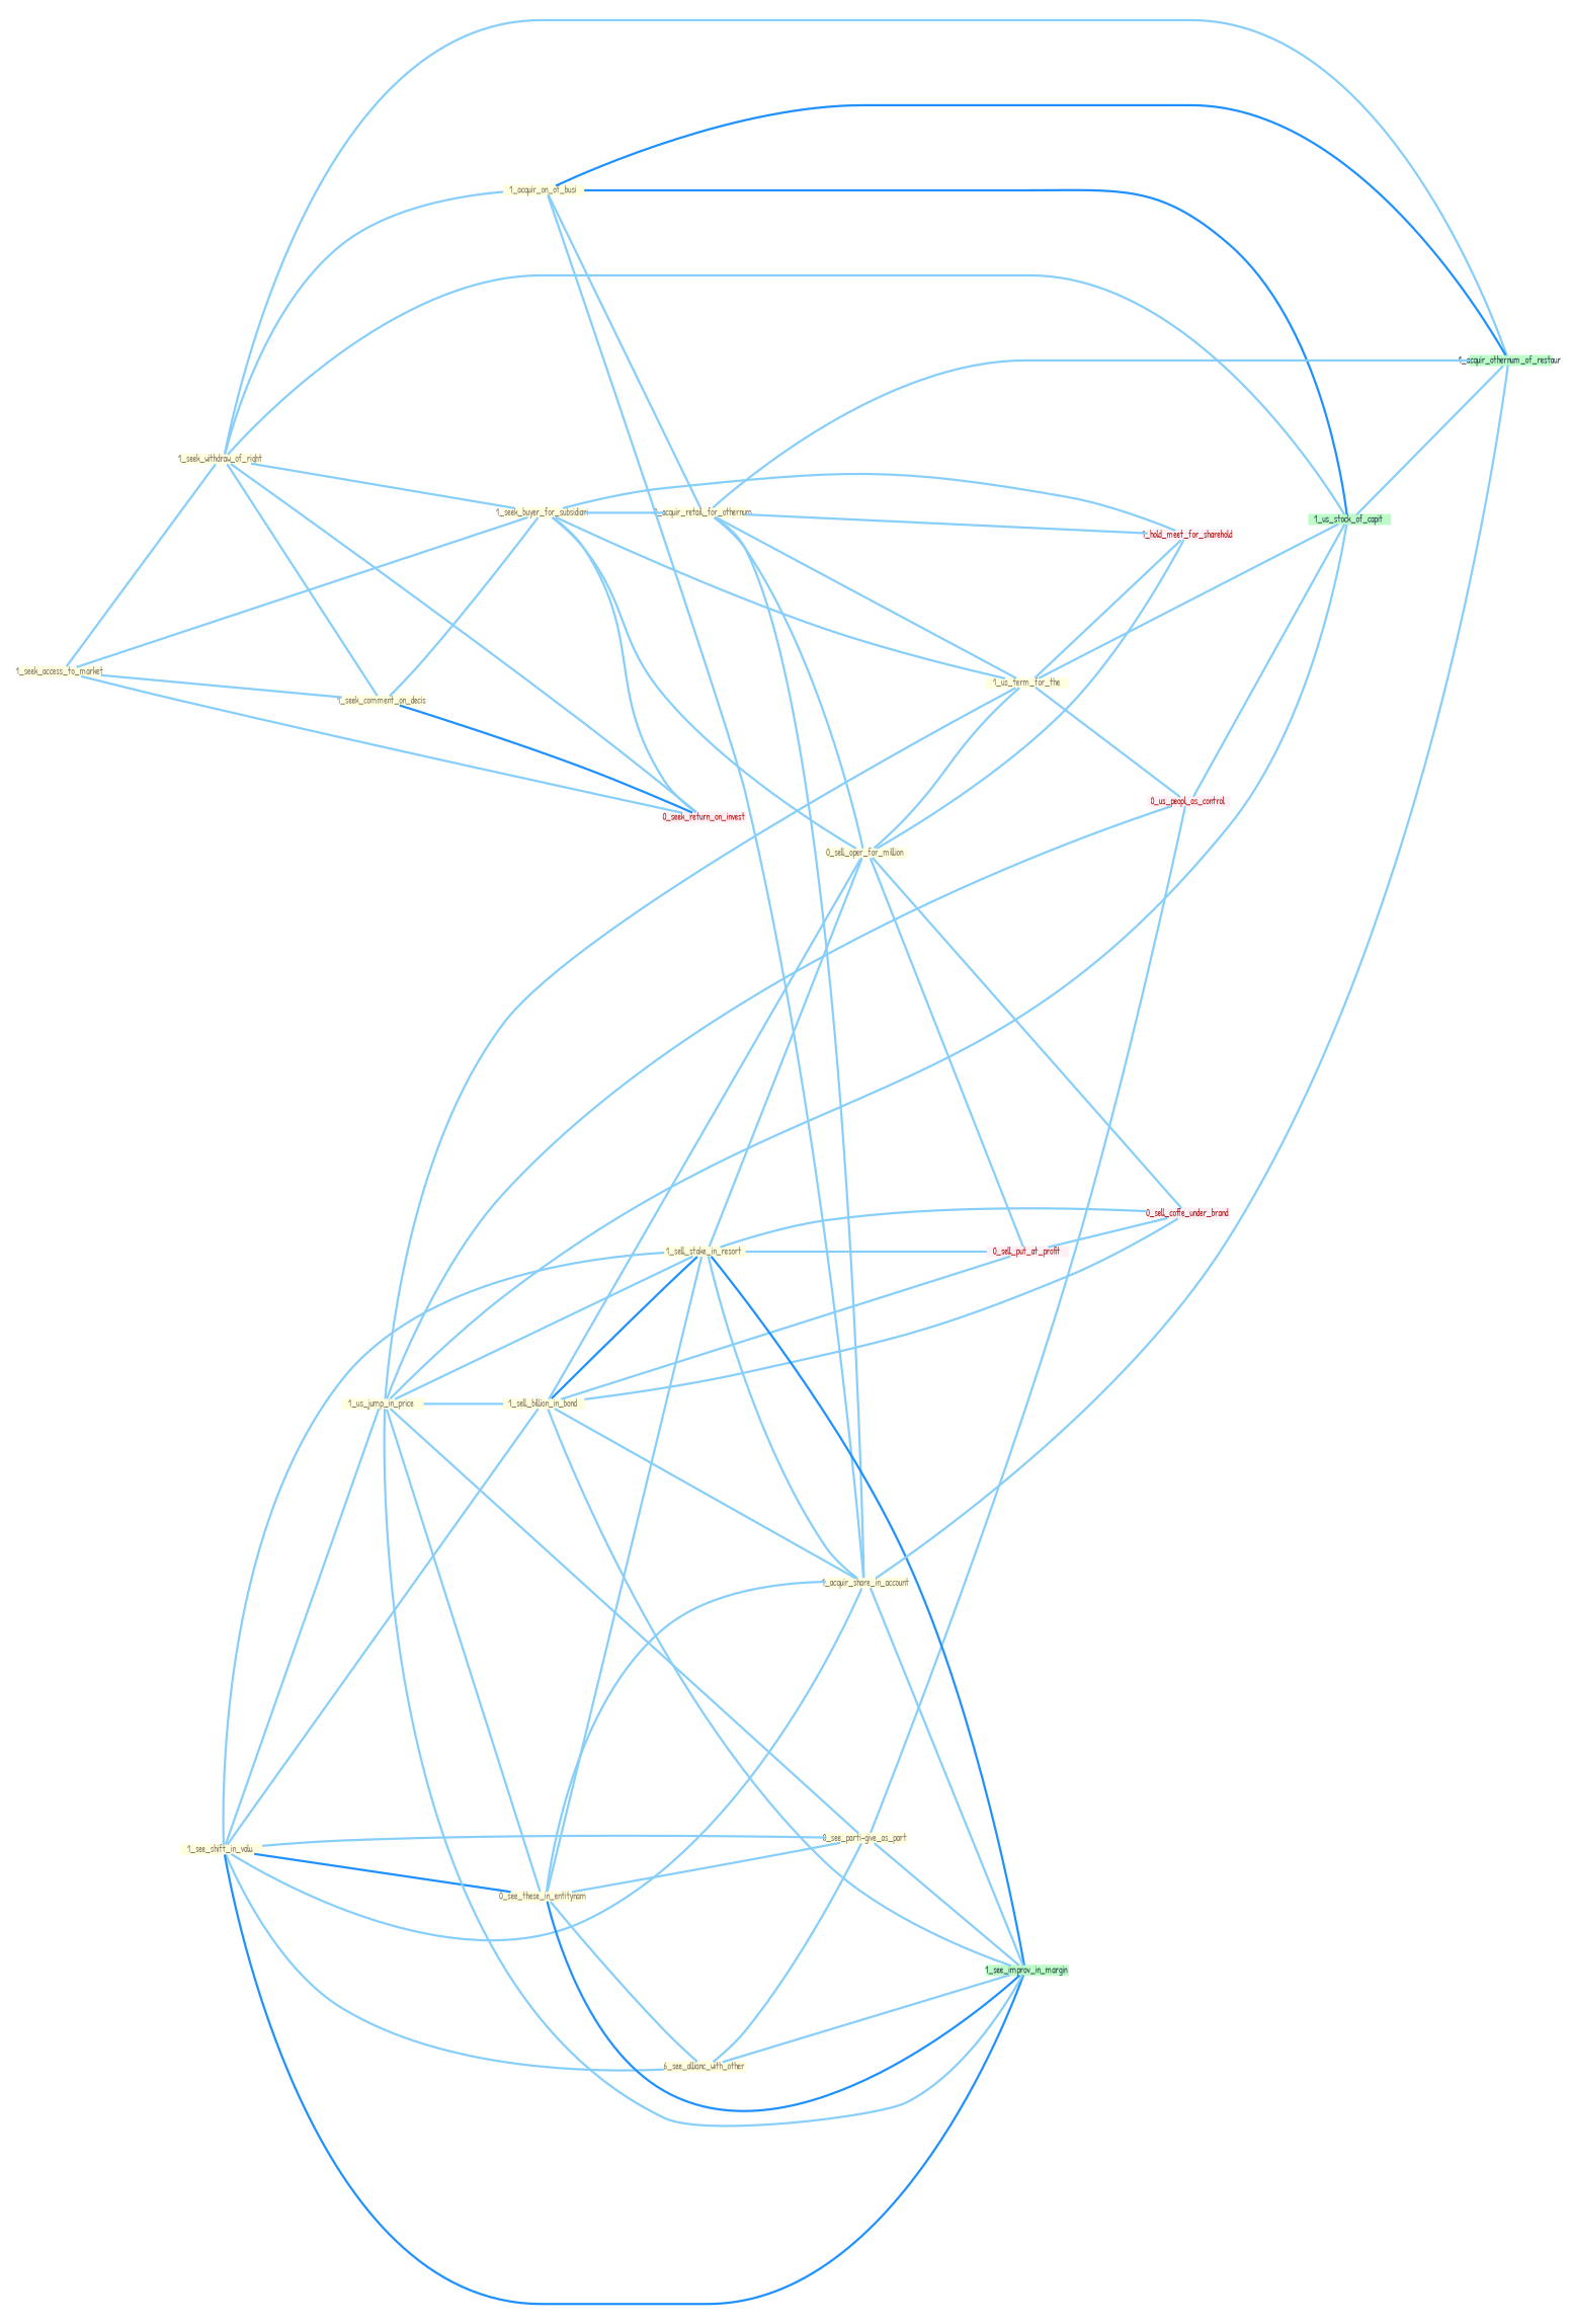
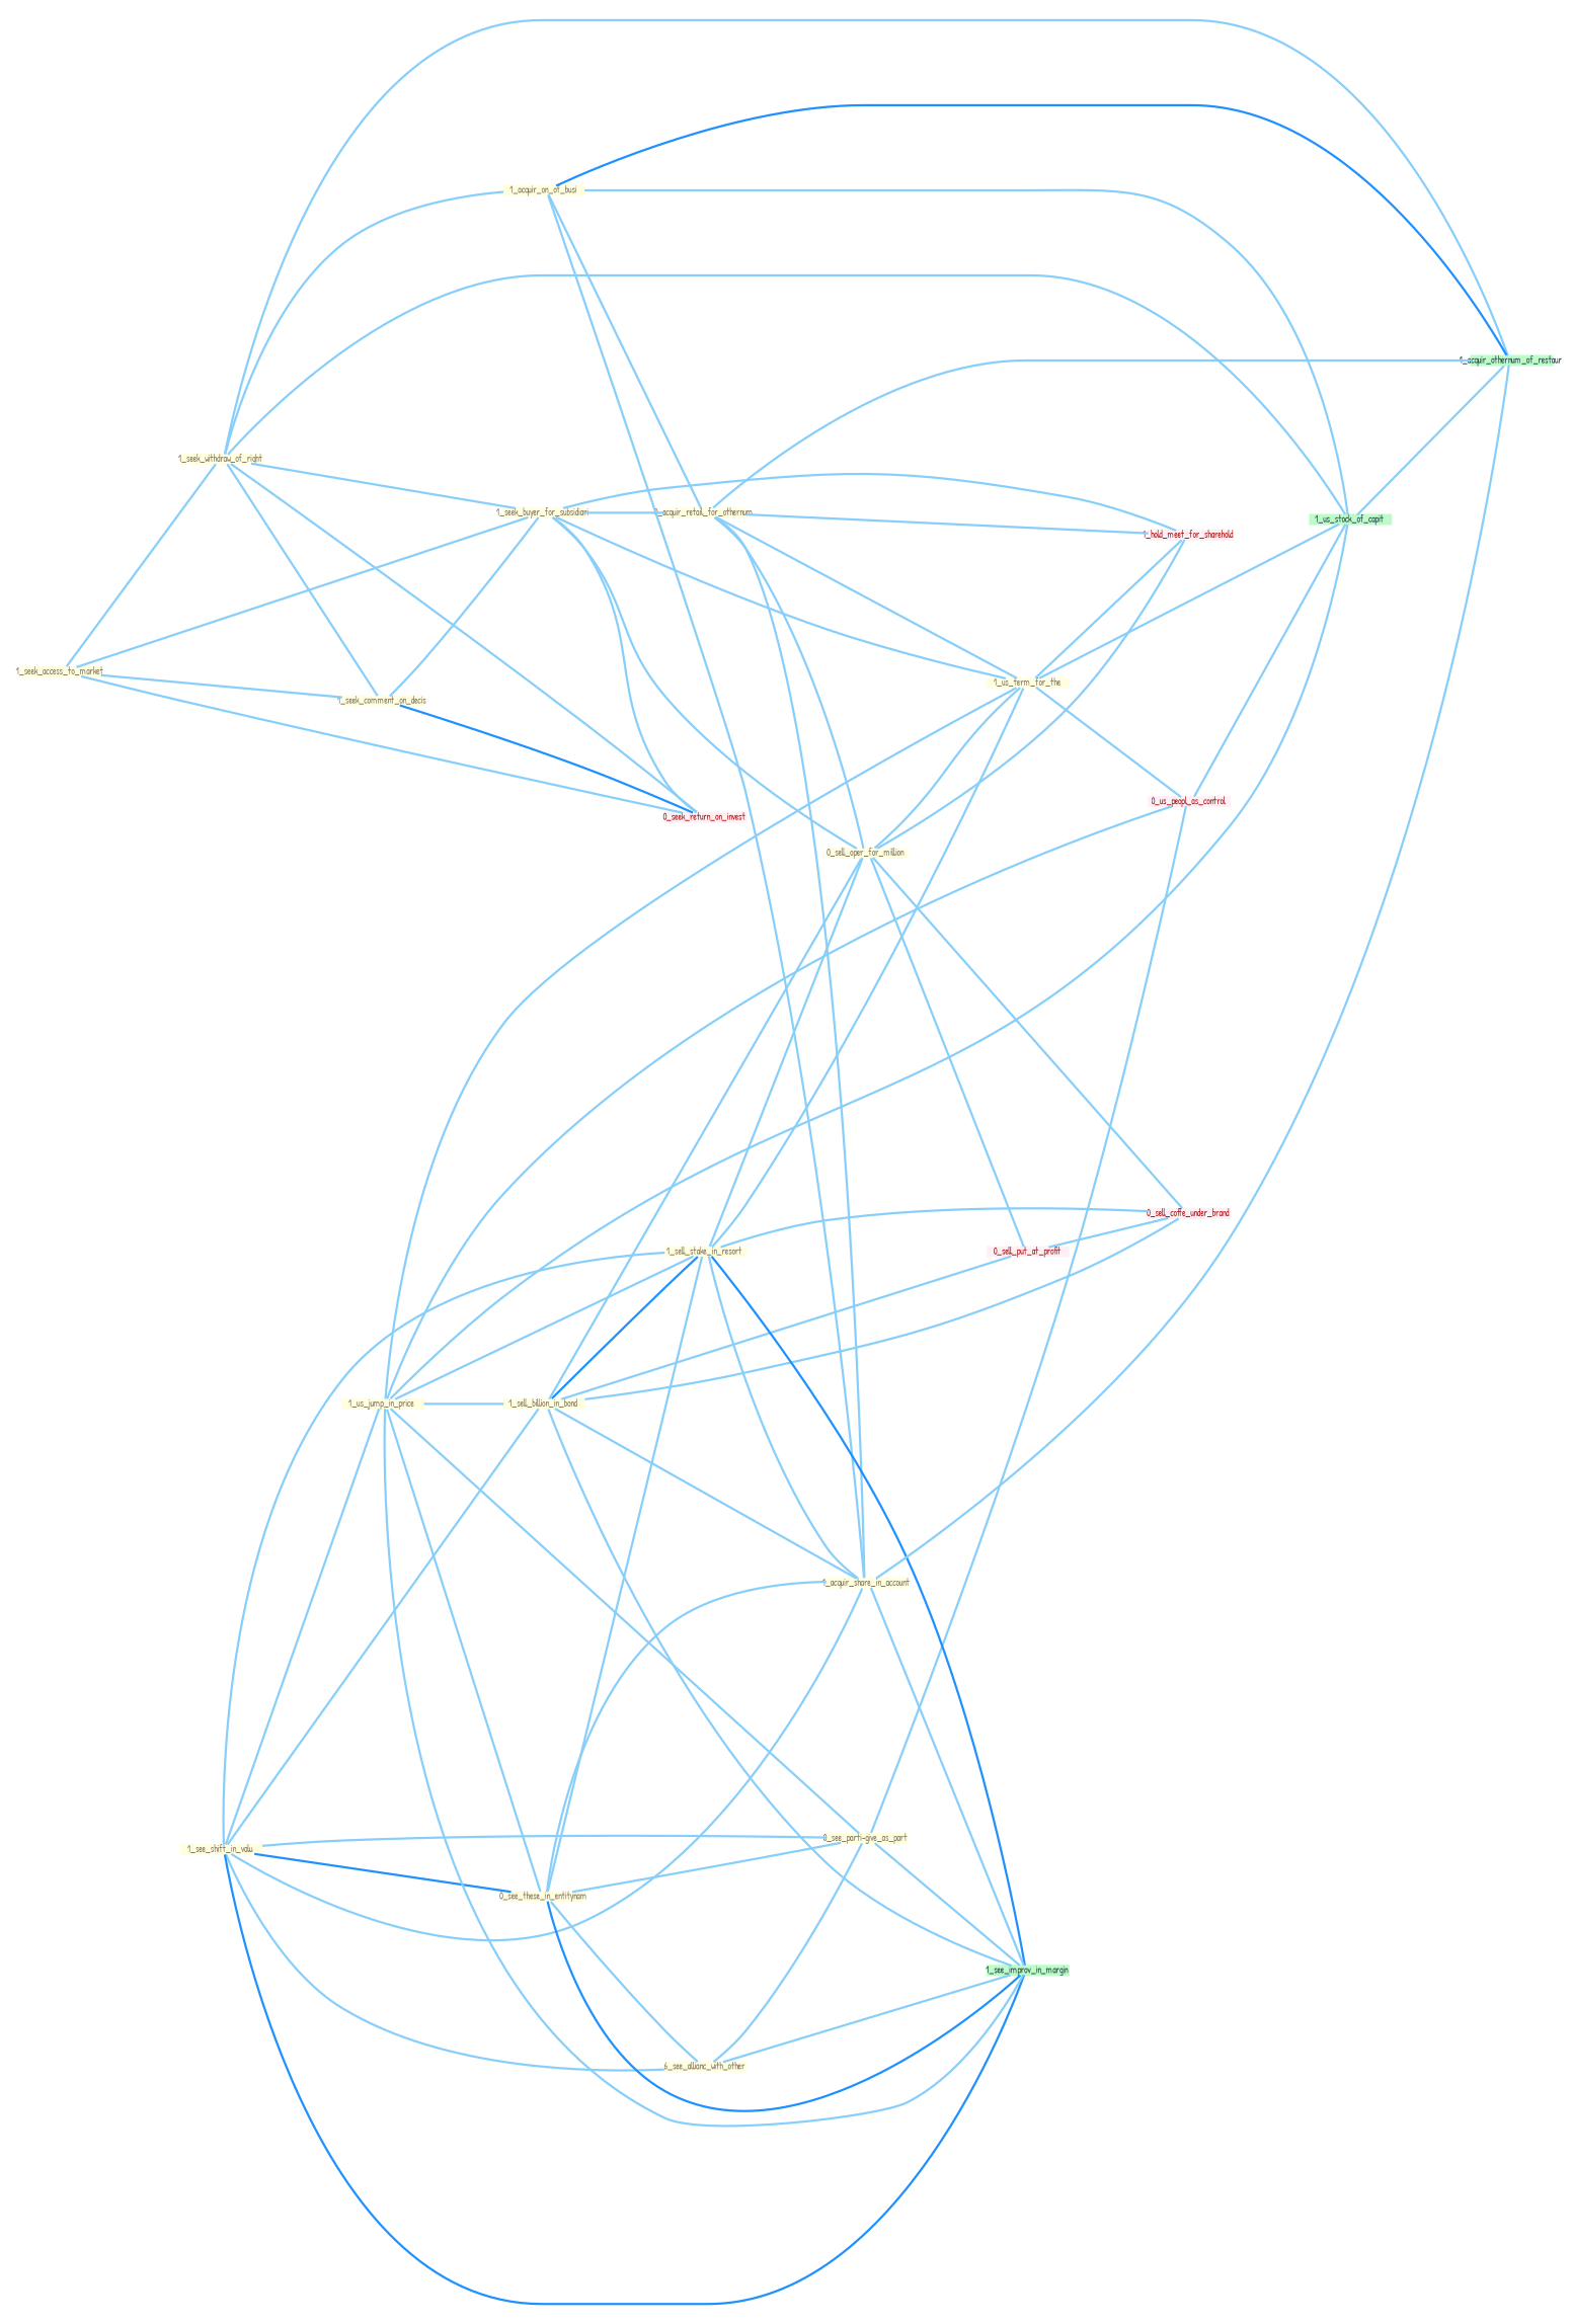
  graph {
    fontname="Patrick Hand"
    rankdir=LR
    node [color="#ffffe0" fixedsize=true fontcolor="#8b7d6b" fontname="Patrick Hand" fontsize=4 shape=polygon style=filled]
    edge [color="#87cefa" fontname="Patrick Hand" w=1]
    "1_seek_access_to_market " [height=.06 width=.5]
    "1_seek_withdraw_of_right " [height=.06 width=.5]
    "1_see_shift_in_valu " [height=.06 width=.5]
    "1_acquir_on_of_busi " [height=.06 width=.5]
    "1_seek_comment_on_decis " [height=.06 width=.5]
    "1_us_jump_in_price " [height=.06 width=.5]
    "1_sell_billion_in_bond " [height=.06 width=.5]
    "0_see_these_in_entitynam " [height=.06 width=.5]
    "1_seek_buyer_for_subsidiari " [height=.06 width=.5]
    n10 [height=.06 label="6_see_allianc_with_other" width=.5]
    "0_see_parti-give_as_part " [height=.06 width=.5]
    "0_acquir_retail_for_othernum " [height=.06 width=.5]
    "1_sell_stake_in_resort " [height=.06 width=.5]
    "0_sell_oper_for_million " [height=.06 width=.5]
    "1_acquir_share_in_account " [height=.06 width=.5]
    "1_us_term_for_the " [height=.06 width=.5]
    "0_us_peopl_as_control " [color="#fff0f5" fontcolor="#b22222" height=.06 width=.5]
    "0_sell_put_at_profit " [color="#fff0f5" fontcolor="#b22222" height=.06 width=.5]
    "0_seek_return_on_invest " [color="#fff0f5" fontcolor="#b22222" height=.06 width=.5]
    "0_sell_coffe_under_brand " [color="#fff0f5" fontcolor="#b22222" height=.06 width=.5]
    "1_hold_meet_for_sharehold " [color="#fff0f5" fontcolor="#b22222" height=.06 width=.5]
    "1_us_stock_of_capit " [color="#BDFCC9" fontcolor="#2f4f4f" height=.06 width=.5]
    "1_acquir_othernum_of_restaur " [color="#BDFCC9" fontcolor="#2f4f4f" height=.06 width=.5]
    "1_see_improv_in_margin " [color="#BDFCC9" fontcolor="#2f4f4f" height=.06 width=.5]
    subgraph sub_1 {
      "1_seek_access_to_market "
      "1_seek_withdraw_of_right "
      "1_see_shift_in_valu "
      "1_acquir_on_of_busi "
      "1_seek_comment_on_decis "
      "1_us_jump_in_price "
      "1_sell_billion_in_bond "
      "0_see_these_in_entitynam "
      "1_seek_buyer_for_subsidiari "
      n10
      "0_see_parti-give_as_part "
      "0_acquir_retail_for_othernum "
      "1_sell_stake_in_resort "
      "0_sell_oper_for_million "
      "1_acquir_share_in_account "
      "1_us_term_for_the "
    }
    subgraph sub_2 {
      "0_us_peopl_as_control "
      "0_sell_put_at_profit "
      "0_seek_return_on_invest "
      "0_sell_coffe_under_brand "
      "1_hold_meet_for_sharehold "
    }
    "1_seek_access_to_market " -- "1_seek_withdraw_of_right "
    "1_seek_access_to_market " -- "1_seek_comment_on_decis "
    "1_seek_access_to_market " -- "1_seek_buyer_for_subsidiari "
    "1_seek_access_to_market " -- "0_seek_return_on_invest "
    "1_seek_withdraw_of_right " -- "1_acquir_on_of_busi "
    "1_seek_withdraw_of_right " -- "1_seek_comment_on_decis "
    "1_seek_withdraw_of_right " -- "1_seek_buyer_for_subsidiari "
    "1_seek_withdraw_of_right " -- "0_seek_return_on_invest "
    "1_seek_withdraw_of_right " -- "1_us_stock_of_capit "
    "1_seek_withdraw_of_right " -- "1_acquir_othernum_of_restaur "
    "1_see_shift_in_valu " -- "1_us_jump_in_price "
    "1_see_shift_in_valu " -- "1_sell_billion_in_bond "
    "1_see_shift_in_valu " -- "0_see_these_in_entitynam " [color="#1e90ff" w=2]
    "1_see_shift_in_valu " -- n10
    "1_see_shift_in_valu " -- "0_see_parti-give_as_part "
    "1_see_shift_in_valu " -- "1_sell_stake_in_resort "
    "1_see_shift_in_valu " -- "1_acquir_share_in_account "
    "1_see_shift_in_valu " -- "1_see_improv_in_margin " [color="#1e90ff" w=2]
    "1_acquir_on_of_busi " -- "0_acquir_retail_for_othernum "
    "1_acquir_on_of_busi " -- "1_acquir_share_in_account "
-   "1_acquir_on_of_busi " -- "1_us_stock_of_capit " [color="#1e90ff"]
+   "1_acquir_on_of_busi " -- "1_us_stock_of_capit "
    "1_acquir_on_of_busi " -- "1_acquir_othernum_of_restaur " [color="#1e90ff" w=2]
    "1_seek_comment_on_decis " -- "1_seek_buyer_for_subsidiari "
    "1_seek_comment_on_decis " -- "0_seek_return_on_invest " [color="#1e90ff" w=2]
    "1_us_jump_in_price " -- "1_sell_billion_in_bond "
    "1_us_jump_in_price " -- "0_see_these_in_entitynam "
    "1_us_jump_in_price " -- "0_see_parti-give_as_part "
    "1_us_jump_in_price " -- "1_sell_stake_in_resort "
    "1_us_jump_in_price " -- "1_us_term_for_the "
    "1_us_jump_in_price " -- "0_us_peopl_as_control "
    "1_us_jump_in_price " -- "1_us_stock_of_capit "
    "1_us_jump_in_price " -- "1_see_improv_in_margin "
    "1_sell_billion_in_bond " -- "1_sell_stake_in_resort " [color="#1e90ff" w=2]
    "1_sell_billion_in_bond " -- "0_sell_oper_for_million "
    "1_sell_billion_in_bond " -- "1_acquir_share_in_account "
    "1_sell_billion_in_bond " -- "0_sell_put_at_profit "
    "1_sell_billion_in_bond " -- "0_sell_coffe_under_brand "
    "1_sell_billion_in_bond " -- "1_see_improv_in_margin "
    "0_see_these_in_entitynam " -- n10
    "0_see_these_in_entitynam " -- "0_see_parti-give_as_part "
    "0_see_these_in_entitynam " -- "1_sell_stake_in_resort "
    "0_see_these_in_entitynam " -- "1_acquir_share_in_account "
    "0_see_these_in_entitynam " -- "1_see_improv_in_margin " [color="#1e90ff" w=2]
    "1_seek_buyer_for_subsidiari " -- "0_acquir_retail_for_othernum "
    "1_seek_buyer_for_subsidiari " -- "0_sell_oper_for_million "
    "1_seek_buyer_for_subsidiari " -- "1_us_term_for_the "
    "1_seek_buyer_for_subsidiari " -- "0_seek_return_on_invest "
    "1_seek_buyer_for_subsidiari " -- "1_hold_meet_for_sharehold "
    n10 -- "0_see_parti-give_as_part "
    n10 -- "1_see_improv_in_margin "
    "0_see_parti-give_as_part " -- "0_us_peopl_as_control "
    "0_see_parti-give_as_part " -- "1_see_improv_in_margin "
    "0_acquir_retail_for_othernum " -- "0_sell_oper_for_million "
    "0_acquir_retail_for_othernum " -- "1_acquir_share_in_account "
    "0_acquir_retail_for_othernum " -- "1_us_term_for_the "
    "0_acquir_retail_for_othernum " -- "1_hold_meet_for_sharehold "
    "0_acquir_retail_for_othernum " -- "1_acquir_othernum_of_restaur "
    "1_sell_stake_in_resort " -- "0_sell_oper_for_million "
    "1_sell_stake_in_resort " -- "1_acquir_share_in_account "
-   "1_sell_stake_in_resort " -- "0_sell_put_at_profit "
+   "1_sell_stake_in_resort " -- "1_us_term_for_the "
    "1_sell_stake_in_resort " -- "0_sell_coffe_under_brand "
    "1_sell_stake_in_resort " -- "1_see_improv_in_margin " [color="#1e90ff"]
    "0_sell_oper_for_million " -- "1_us_term_for_the "
    "0_sell_oper_for_million " -- "0_sell_put_at_profit "
    "0_sell_oper_for_million " -- "0_sell_coffe_under_brand "
    "0_sell_oper_for_million " -- "1_hold_meet_for_sharehold "
    "1_acquir_share_in_account " -- "1_acquir_othernum_of_restaur "
    "1_acquir_share_in_account " -- "1_see_improv_in_margin "
    "1_us_term_for_the " -- "0_us_peopl_as_control "
    "1_us_term_for_the " -- "1_hold_meet_for_sharehold "
    "1_us_term_for_the " -- "1_us_stock_of_capit "
    "0_us_peopl_as_control " -- "1_us_stock_of_capit "
    "0_sell_put_at_profit " -- "0_sell_coffe_under_brand "
    "1_us_stock_of_capit " -- "1_acquir_othernum_of_restaur "
  }
